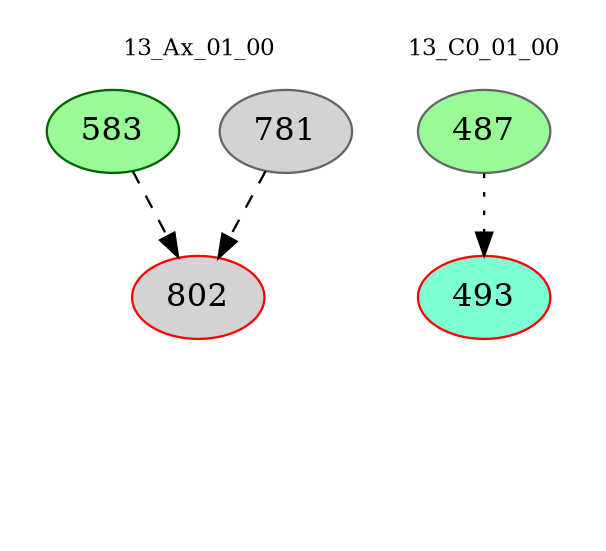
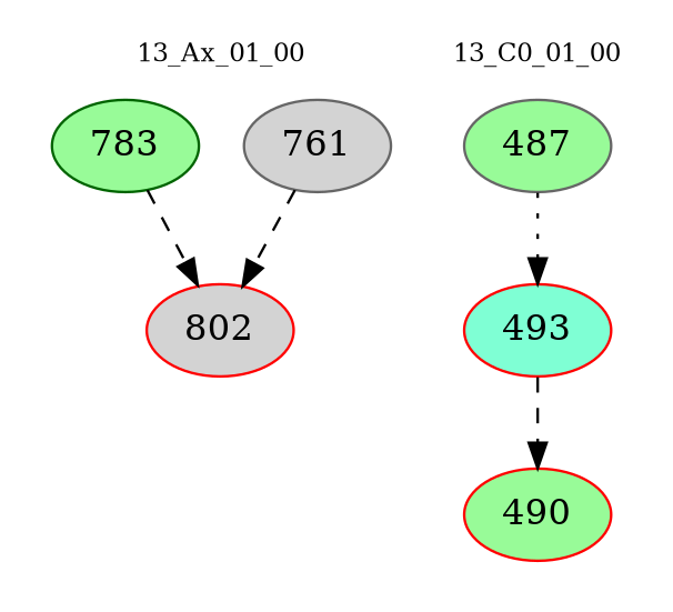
  digraph {
    node [color=red fillcolor=palegreen style=filled]
    edge [color=black style=dashed]
-   n1 [color=gray40 fillcolor=lightgrey label=781]
-   n2 [color=darkgreen label=583]
+   n1 [color=gray40 fillcolor=lightgrey label=761]
+   n2 [color=darkgreen label=783]
    n3 [fillcolor=lightgrey label=802]
    n4 [color=gray40 label=487]
    n5 [fillcolor=aquamarine label=493]
+   n6 [label=490]
    subgraph cluster_1 {
      color=white
      fontsize=10
      label="13_Ax_01_00"
      n1
      n2
      n3
    }
    subgraph cluster_2 {
      color=white
      fontsize=10
      label="13_C0_01_00"
      n4
      n5
+     n6
    }
    n1 -> n3
    n2 -> n3
    n4 -> n5 [style=dotted]
+   n5 -> n6
  }
